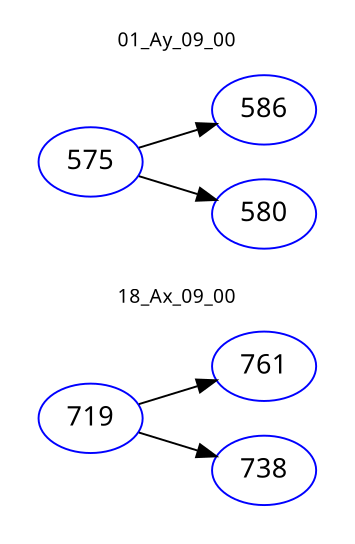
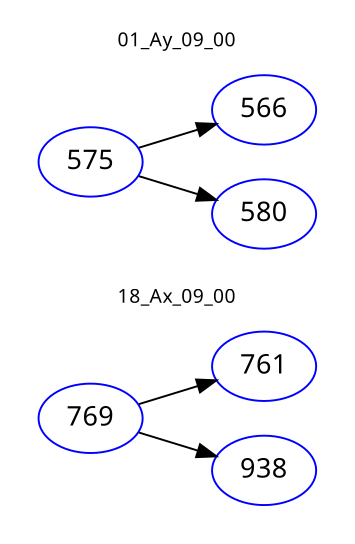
  digraph {
    fontname="Noto Sans"
    rankdir=LR
    node [color=blue fontname="Noto Sans"]
    edge [color=black fontname="Noto Sans"]
-   n1 [label=719]
-   n2 [label=738]
+   n1 [label=769]
+   n2 [label=938]
    n3 [label=761]
    n4 [label=575]
    n5 [label=580]
-   n6 [label=586]
+   n6 [label=566]
    subgraph cluster_1 {
      color=white
      fontsize=10
      label="18_Ax_09_00"
      n1
      n2
      n3
    }
    subgraph cluster_2 {
      color=white
      fontsize=10
      label="01_Ay_09_00"
      n4
      n5
      n6
    }
    n1 -> n2
    n1 -> n3
    n4 -> n5
    n4 -> n6
  }
